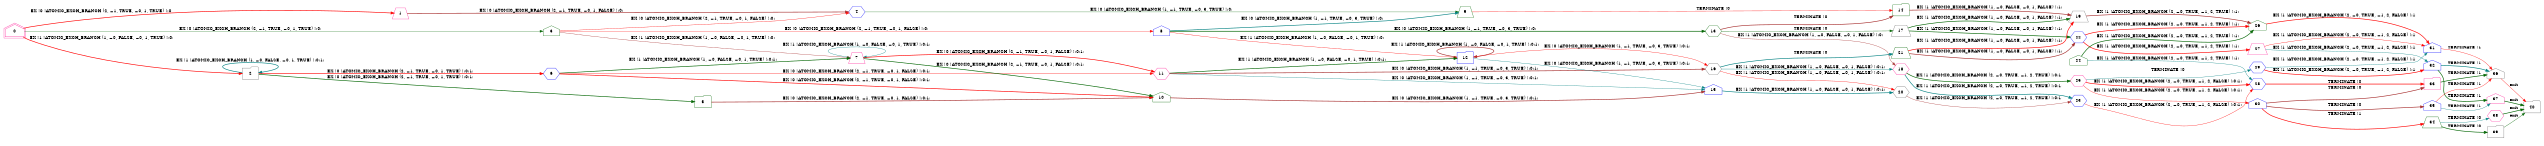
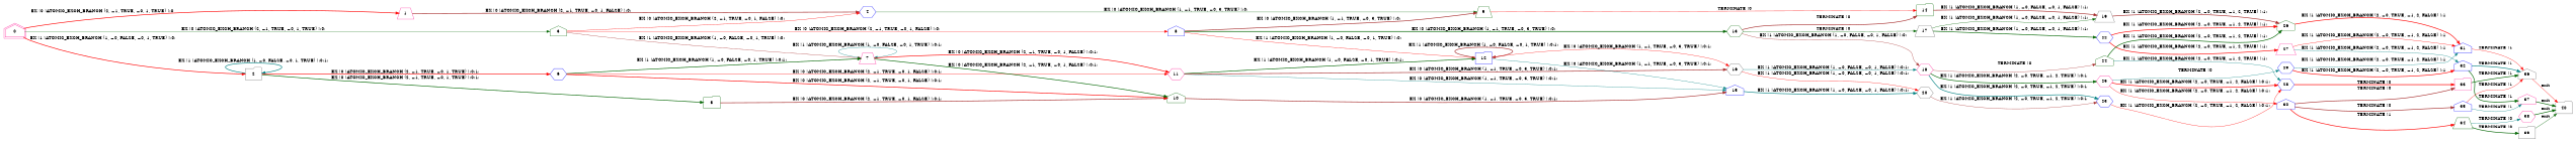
  digraph {
    rankdir=LR
    node [color=blue shape=house]
    edge [color=red style=bold]
    0 [color=deeppink peripheries=2]
    1 [color=deeppink shape=trapezium]
    2 [color=gray40 shape=folder]
    3 [color=darkgreen]
    4 [shape=hexagon]
    5 [color=darkgreen shape=folder]
    6 [shape=hexagon]
    7 [color=deeppink shape=trapezium]
    8
    9 [color=darkgreen shape=trapezium]
    10 [color=darkgreen]
    11 [color=deeppink shape=hexagon]
    12 [shape=folder]
    13 [color=darkgreen shape=hexagon]
    14 [color=darkgreen shape=folder]
    15
    16 [color=gray40 shape=hexagon]
    17 [color=gray40 shape=trapezium]
    18 [color=deeppink shape=hexagon]
    19 [color=gray40 shape=trapezium]
    20 [color=gray40 shape=hexagon]
-   21 [color=darkgreen shape=trapezium]
    22 [shape=hexagon]
    23 [shape=hexagon]
    24 [color=darkgreen]
    25 [color=deeppink shape=hexagon]
    26 [color=darkgreen]
    27 [color=deeppink shape=trapezium]
    28 [shape=hexagon]
    29 [shape=hexagon]
    30
    31
    32
    33 [color=deeppink shape=folder]
    34 [color=darkgreen shape=trapezium]
    35
    36 [color=gray40]
    37 [color=deeppink]
    38 [color=deeppink shape=hexagon]
    39 [color=gray40 shape=folder]
    40 [color=gray40 shape=folder]
    0 -> 1 [label="EX !0 !ATOMIC_EXCH_BRANCH (2, +1, TRUE, +0, 1, TRUE) !:0:"]
    0 -> 2 [label="EX !1 !ATOMIC_EXCH_BRANCH (1, +0, FALSE, +0, 1, TRUE) !:0:"]
    0 -> 3 [color=darkgreen label="EX !0 !ATOMIC_EXCH_BRANCH (2, +1, TRUE, +0, 1, TRUE) !:0:" style=solid]
    1 -> 4 [color=brown label="EX !0 !ATOMIC_EXCH_BRANCH (2, +1, TRUE, +0, 1, FALSE) !:0:"]
    2 -> 2 [color=teal label="EX !1 !ATOMIC_EXCH_BRANCH (1, +0, FALSE, +0, 1, TRUE) !:0:1:"]
    2 -> 5 [color=darkgreen label="EX !0 !ATOMIC_EXCH_BRANCH (2, +1, TRUE, +0, 1, TRUE) !:0:1:"]
    2 -> 6 [label="EX !0 !ATOMIC_EXCH_BRANCH (2, +1, TRUE, +0, 1, TRUE) !:0:1:"]
    3 -> 4 [label="EX !0 !ATOMIC_EXCH_BRANCH (2, +1, TRUE, +0, 1, FALSE) !:0:" style=solid]
    3 -> 7 [color=brown label="EX !1 !ATOMIC_EXCH_BRANCH (1, +0, FALSE, +0, 1, TRUE) !:0:" style=solid]
    3 -> 8 [label="EX !0 !ATOMIC_EXCH_BRANCH (2, +1, TRUE, +0, 1, FALSE) !:0:" style=solid]
    4 -> 9 [color=darkgreen label="EX !0 !ATOMIC_EXCH_BRANCH (1, +1, TRUE, +0, 3, TRUE) !:0:" style=solid]
    5 -> 10 [color=brown label="EX !0 !ATOMIC_EXCH_BRANCH (2, +1, TRUE, +0, 1, FALSE) !:0:1:"]
    6 -> 7 [color=darkgreen label="EX !1 !ATOMIC_EXCH_BRANCH (1, +0, FALSE, +0, 1, TRUE) !:0:1:"]
    6 -> 10 [label="EX !0 !ATOMIC_EXCH_BRANCH (2, +1, TRUE, +0, 1, FALSE) !:0:1:"]
    6 -> 11 [label="EX !0 !ATOMIC_EXCH_BRANCH (2, +1, TRUE, +0, 1, FALSE) !:0:1:" style=solid]
    7 -> 7 [color=teal label="EX !1 !ATOMIC_EXCH_BRANCH (1, +0, FALSE, +0, 1, TRUE) !:0:1:" style=solid]
    7 -> 10 [color=darkgreen label="EX !0 !ATOMIC_EXCH_BRANCH (2, +1, TRUE, +0, 1, FALSE) !:0:1:"]
    7 -> 11 [label="EX !0 !ATOMIC_EXCH_BRANCH (2, +1, TRUE, +0, 1, FALSE) !:0:1:"]
-   8 -> 9 [color=teal label="EX !0 !ATOMIC_EXCH_BRANCH (1, +1, TRUE, +0, 3, TRUE) !:0:"]
+   8 -> 9 [color=brown label="EX !0 !ATOMIC_EXCH_BRANCH (1, +1, TRUE, +0, 3, TRUE) !:0:"]
    8 -> 12 [label="EX !1 !ATOMIC_EXCH_BRANCH (1, +0, FALSE, +0, 1, TRUE) !:0:" style=solid]
    8 -> 13 [color=darkgreen label="EX !0 !ATOMIC_EXCH_BRANCH (1, +1, TRUE, +0, 3, TRUE) !:0:"]
    9 -> 14 [label="TERMINATE !0" style=solid]
    10 -> 15 [color=brown label="EX !0 !ATOMIC_EXCH_BRANCH (1, +1, TRUE, +0, 3, TRUE) !:0:1:"]
    11 -> 12 [color=darkgreen label="EX !1 !ATOMIC_EXCH_BRANCH (1, +0, FALSE, +0, 1, TRUE) !:0:1:"]
    11 -> 15 [color=teal label="EX !0 !ATOMIC_EXCH_BRANCH (1, +1, TRUE, +0, 3, TRUE) !:0:1:" style=solid]
    11 -> 16 [color=brown label="EX !0 !ATOMIC_EXCH_BRANCH (1, +1, TRUE, +0, 3, TRUE) !:0:1:"]
    12 -> 12 [color=brown label="EX !1 !ATOMIC_EXCH_BRANCH (1, +0, FALSE, +0, 1, TRUE) !:0:1:"]
    12 -> 15 [color=teal label="EX !0 !ATOMIC_EXCH_BRANCH (1, +1, TRUE, +0, 3, TRUE) !:0:1:" style=solid]
    12 -> 16 [label="EX !0 !ATOMIC_EXCH_BRANCH (1, +1, TRUE, +0, 3, TRUE) !:0:1:" style=solid]
    13 -> 14 [color=brown label="TERMINATE !0"]
    13 -> 17 [color=darkgreen label="TERMINATE !0" style=solid]
    13 -> 18 [color=brown label="EX !1 !ATOMIC_EXCH_BRANCH (1, +0, FALSE, +0, 1, FALSE) !:0:" style=solid]
    14 -> 19 [color=brown label="EX !1 !ATOMIC_EXCH_BRANCH (1, +0, FALSE, +0, 1, FALSE) !:1:"]
    15 -> 20 [color=teal label="EX !1 !ATOMIC_EXCH_BRANCH (1, +0, FALSE, +0, 1, FALSE) !:0:1:"]
    16 -> 18 [color=teal label="EX !1 !ATOMIC_EXCH_BRANCH (1, +0, FALSE, +0, 1, FALSE) !:0:1:" style=solid]
    16 -> 20 [label="EX !1 !ATOMIC_EXCH_BRANCH (1, +0, FALSE, +0, 1, FALSE) !:0:1:" style=solid]
-   16 -> 21 [color=teal label="TERMINATE !0"]
-   17 -> 19 [color=darkgreen label="EX !1 !ATOMIC_EXCH_BRANCH (1, +0, FALSE, +0, 1, FALSE) !:1:"]
+   17 -> 19 [color=darkgreen label="EX !1 !ATOMIC_EXCH_BRANCH (1, +0, FALSE, +0, 1, FALSE) !:1:" style=solid]
    17 -> 22 [color=darkgreen label="EX !1 !ATOMIC_EXCH_BRANCH (1, +0, FALSE, +0, 1, FALSE) !:1:"]
    18 -> 23 [color=teal label="EX !1 !ATOMIC_EXCH_BRANCH (2, +0, TRUE, +1, 2, TRUE) !:0:1:"]
+   18 -> 24 [color=brown label="TERMINATE !0" style=solid]
    18 -> 25 [color=darkgreen label="EX !1 !ATOMIC_EXCH_BRANCH (2, +0, TRUE, +1, 2, TRUE) !:0:1:"]
    19 -> 26 [color=brown label="EX !1 !ATOMIC_EXCH_BRANCH (2, +0, TRUE, +1, 2, TRUE) !:1:"]
    20 -> 23 [color=brown label="EX !1 !ATOMIC_EXCH_BRANCH (2, +0, TRUE, +1, 2, TRUE) !:0:1:" style=solid]
-   21 -> 19 [label="EX !1 !ATOMIC_EXCH_BRANCH (1, +0, FALSE, +0, 1, FALSE) !:1:"]
-   21 -> 22 [color=brown label="EX !1 !ATOMIC_EXCH_BRANCH (1, +0, FALSE, +0, 1, FALSE) !:1:"]
    22 -> 26 [label="EX !1 !ATOMIC_EXCH_BRANCH (2, +0, TRUE, +1, 2, TRUE) !:1:"]
    22 -> 27 [label="EX !1 !ATOMIC_EXCH_BRANCH (2, +0, TRUE, +1, 2, TRUE) !:1:"]
    23 -> 28 [label="EX !1 !ATOMIC_EXCH_BRANCH (2, +0, TRUE, +1, 2, FALSE) !:0:1:" style=solid]
    24 -> 26 [color=darkgreen label="EX !1 !ATOMIC_EXCH_BRANCH (2, +0, TRUE, +1, 2, TRUE) !:1:"]
    24 -> 28 [color=teal label="EX !1 !ATOMIC_EXCH_BRANCH (2, +0, TRUE, +1, 2, TRUE) !:1:" style=solid]
    25 -> 28 [label="EX !1 !ATOMIC_EXCH_BRANCH (2, +0, TRUE, +1, 2, FALSE) !:0:1:"]
    25 -> 29 [color=teal label="TERMINATE !0" style=solid]
    25 -> 30 [label="EX !1 !ATOMIC_EXCH_BRANCH (2, +0, TRUE, +1, 2, FALSE) !:0:1:" style=solid]
    26 -> 31 [label="EX !1 !ATOMIC_EXCH_BRANCH (2, +0, TRUE, +1, 2, FALSE) !:1:"]
    27 -> 31 [label="EX !1 !ATOMIC_EXCH_BRANCH (2, +0, TRUE, +1, 2, FALSE) !:1:" style=solid]
    27 -> 32 [color=teal label="EX !1 !ATOMIC_EXCH_BRANCH (2, +0, TRUE, +1, 2, FALSE) !:1:" style=solid]
    28 -> 33 [label="TERMINATE !0"]
    29 -> 31 [color=teal label="EX !1 !ATOMIC_EXCH_BRANCH (2, +0, TRUE, +1, 2, FALSE) !:1:" style=solid]
    29 -> 32 [label="EX !1 !ATOMIC_EXCH_BRANCH (2, +0, TRUE, +1, 2, FALSE) !:1:"]
    30 -> 33 [color=brown label="TERMINATE !0"]
    30 -> 34 [label="TERMINATE !1"]
    30 -> 35 [color=brown label="TERMINATE !0"]
    31 -> 36 [label="TERMINATE !1" style=solid]
    32 -> 36 [color=teal label="TERMINATE !1"]
    32 -> 37 [color=darkgreen label="TERMINATE !1"]
    33 -> 36 [color=darkgreen label="TERMINATE !1"]
    34 -> 38 [color=teal label="TERMINATE !0" style=solid]
    34 -> 39 [color=darkgreen label="TERMINATE !0"]
    35 -> 36 [label="TERMINATE !1" style=solid]
    35 -> 37 [color=teal label="TERMINATE !1" style=solid]
    36 -> 40 [label=exit style=solid]
    37 -> 40 [color=darkgreen label=exit]
    38 -> 40 [color=darkgreen label=exit]
    39 -> 40 [color=darkgreen label=exit style=solid]
  }
